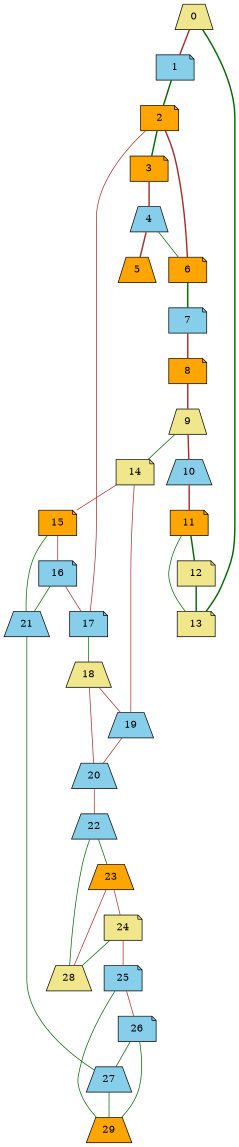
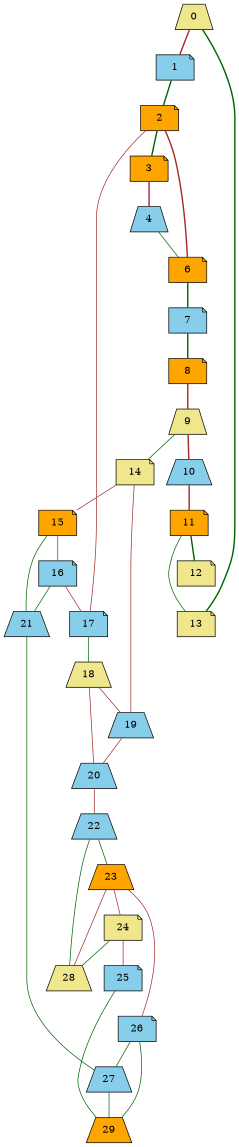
  graph {
    node [fillcolor=skyblue shape=note style=filled]
    edge [color=darkgreen]
    0 [fillcolor=khaki shape=trapezium]
    1
    13 [fillcolor=khaki]
    2 [fillcolor=orange]
    3 [fillcolor=orange]
    17
    6 [fillcolor=orange]
    4 [shape=trapezium]
    18 [fillcolor=khaki shape=trapezium]
-   5 [fillcolor=orange shape=trapezium]
    19 [shape=trapezium]
    20 [shape=trapezium]
    7
    8 [fillcolor=orange]
    9 [fillcolor=khaki shape=trapezium]
    10 [shape=trapezium]
    14 [fillcolor=khaki]
    11 [fillcolor=orange]
    15 [fillcolor=orange]
    12 [fillcolor=khaki]
    16
    21 [shape=trapezium]
    27 [shape=trapezium]
    22 [shape=trapezium]
    29 [fillcolor=orange shape=trapezium]
    23 [fillcolor=orange shape=trapezium]
    28 [fillcolor=khaki shape=trapezium]
    24 [fillcolor=khaki]
    25
    26
    0 -- 1 [color=brown style=bold]
    0 -- 13 [style=bold]
    1 -- 2 [style=bold]
    2 -- 3 [style=bold]
    2 -- 17 [color=brown]
    2 -- 6 [color=brown style=bold]
    3 -- 4 [color=brown style=bold]
    17 -- 18
    6 -- 7 [style=bold]
    4 -- 6
-   4 -- 5 [color=brown style=bold]
    18 -- 19 [color=brown]
    18 -- 20 [color=brown]
    19 -- 20 [color=brown]
    20 -- 22 [color=brown]
-   7 -- 8 [color=brown style=bold]
+   7 -- 8 [style=bold]
    8 -- 9 [color=brown style=bold]
    9 -- 10 [color=brown style=bold]
    9 -- 14
    10 -- 11 [color=brown style=bold]
    14 -- 19 [color=brown]
    14 -- 15 [color=brown]
    11 -- 13
    11 -- 12 [style=bold]
    15 -- 16 [color=brown]
    15 -- 21
-   12 -- 13 [style=bold]
    16 -- 17 [color=brown]
    16 -- 21
    21 -- 27
    27 -- 29
    22 -- 23
    22 -- 28
    23 -- 28 [color=brown]
    23 -- 24 [color=brown]
    24 -- 28
    24 -- 25 [color=brown]
    25 -- 29
-   25 -- 26 [color=brown]
+   23 -- 26 [color=brown]
    26 -- 27
    26 -- 29
  }
